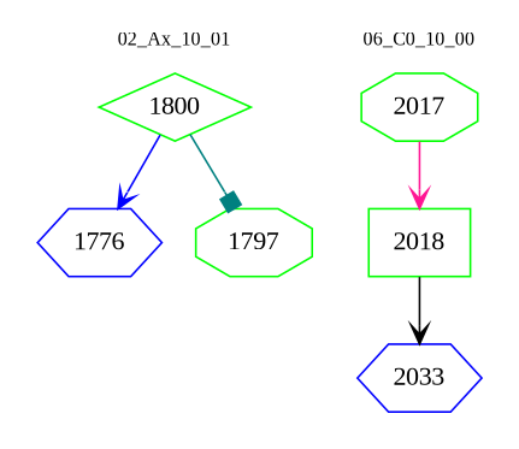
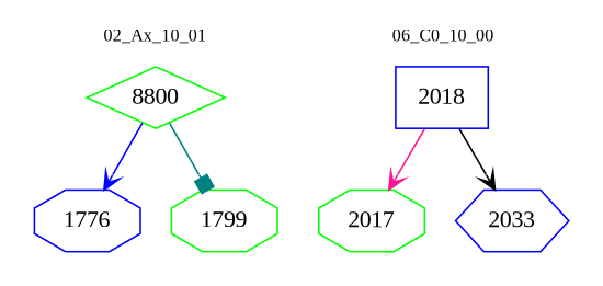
  digraph {
    fontname="Liberation Serif"
    node [color=green fontname="Liberation Serif" shape=hexagon]
    edge [arrowhead=vee fontname="Liberation Serif"]
-   n1 [label=1800 shape=diamond]
-   n2 [color=blue label=1776]
-   n3 [label=1797 shape=octagon]
-   n4 [label=2018 shape=box]
+   n1 [label=8800 shape=diamond]
+   n2 [color=blue label=1776 shape=octagon]
+   n3 [label=1799 shape=octagon]
+   n4 [color=blue label=2018 shape=box]
    n5 [label=2017 shape=octagon]
    n6 [color=blue label=2033]
    subgraph cluster_1 {
      color=white
      fontsize=10
      label="02_Ax_10_01"
      n1
      n2
      n3
    }
    subgraph cluster_2 {
      color=white
      fontsize=10
      label="06_C0_10_00"
      n4
      n5
      n6
    }
    n1 -> n2 [color=blue]
    n1 -> n3 [arrowhead=box color=teal]
-   n5 -> n4 [color=deeppink]
+   n4 -> n5 [color=deeppink]
    n4 -> n6 [color=black]
  }
